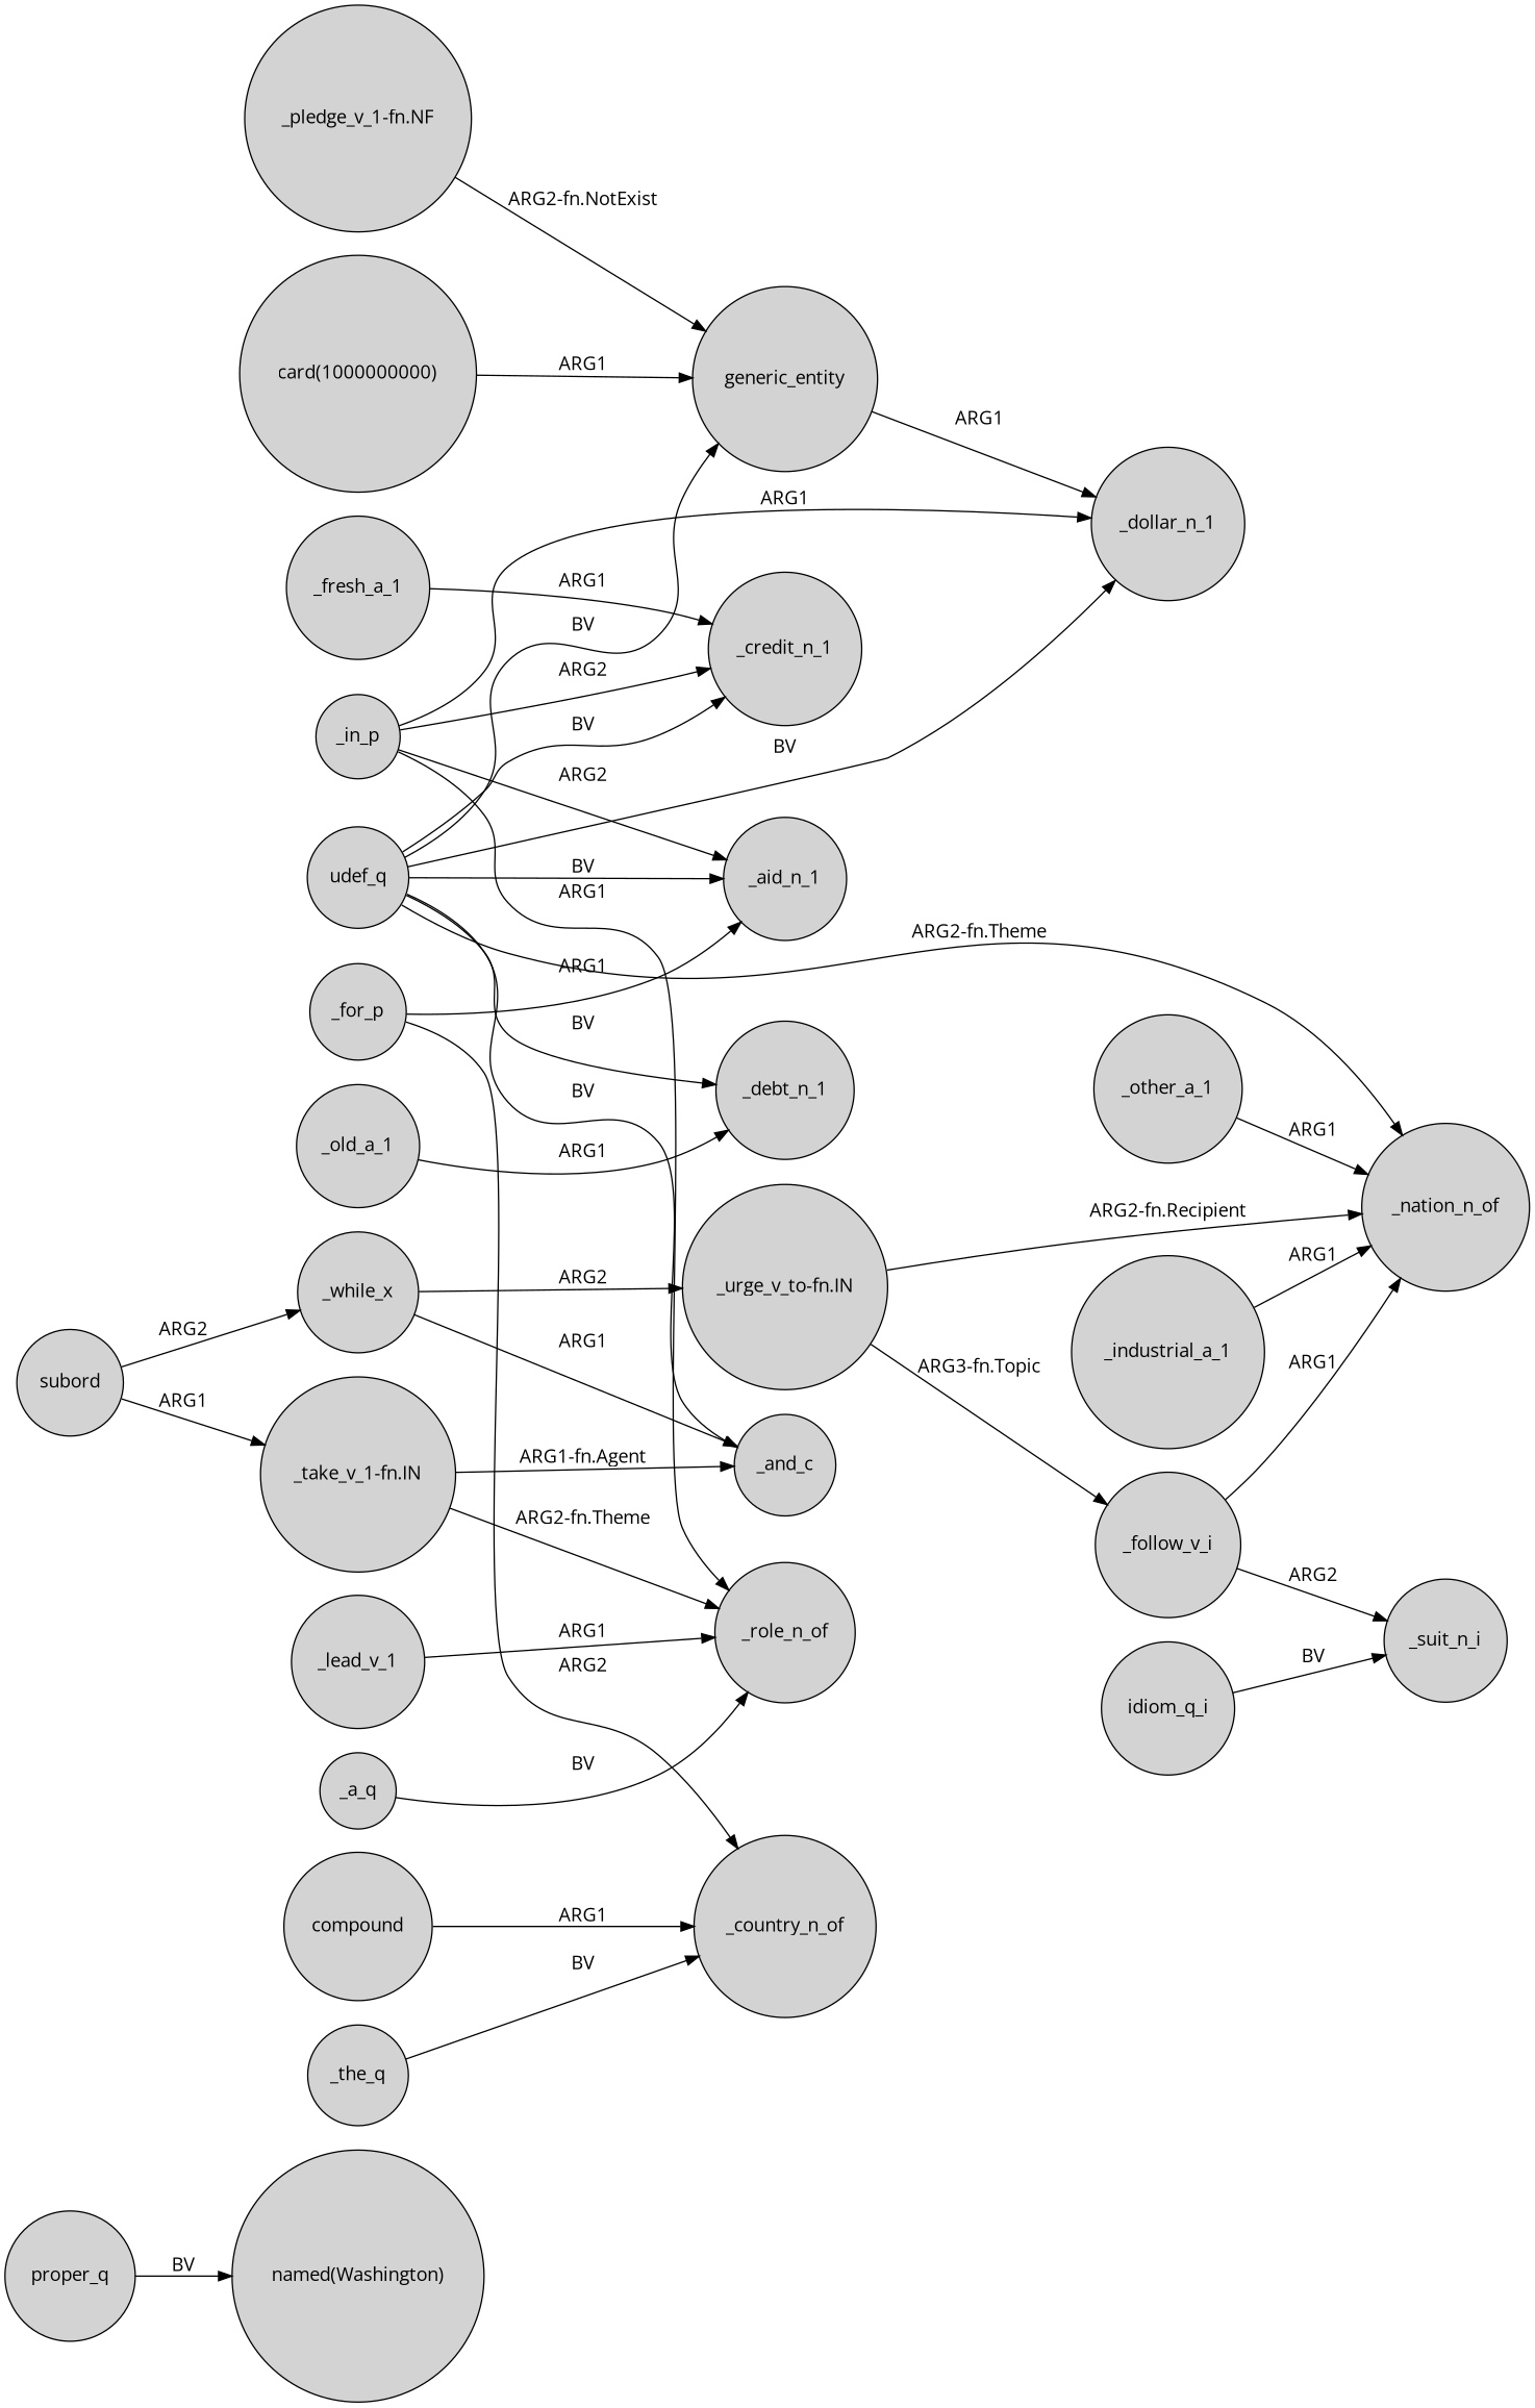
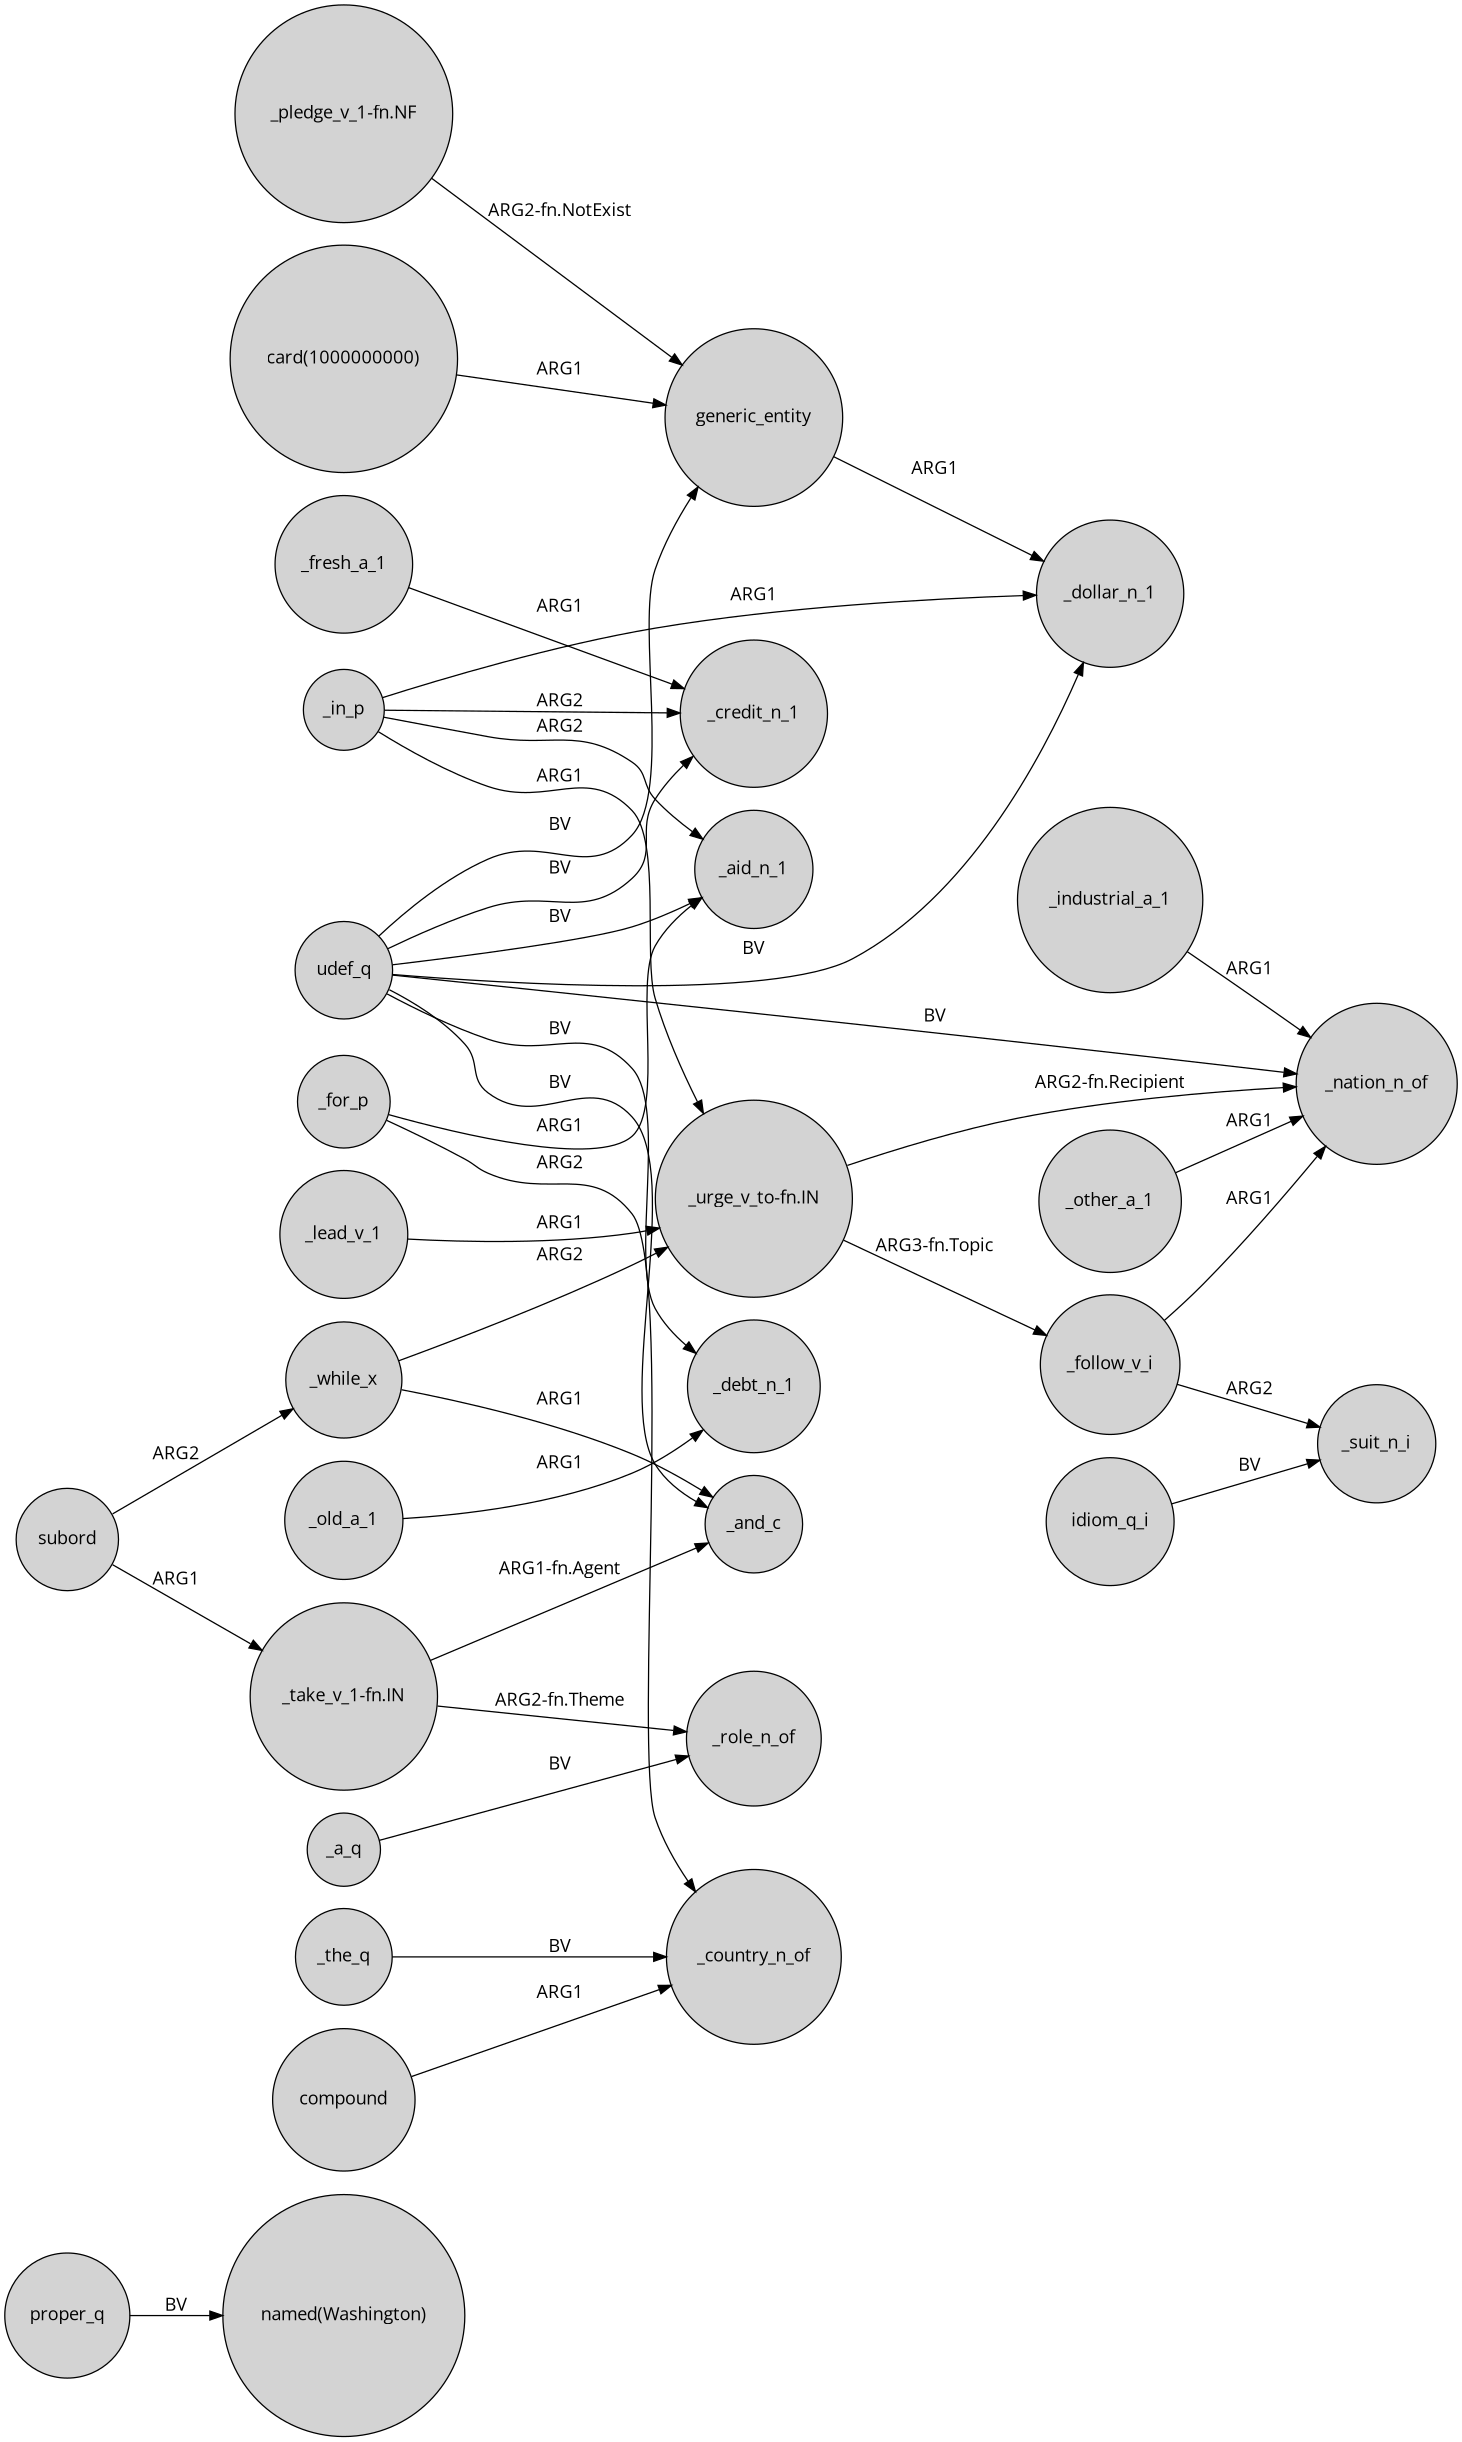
  digraph {
    fontname="Open Sans"
    rankdir=LR
    node [fontname="Open Sans" shape=circle style=filled]
    edge [fontname="Open Sans"]
    proper_q
    "named(Washington)"
    _fresh_a_1
    _credit_n_1
    "_pledge_v_1-fn.NF"
    generic_entity
    _dollar_n_1
    _industrial_a_1
    _nation_n_of
    _in_p
    _role_n_of
    _aid_n_1
    udef_q
    _debt_n_1
    _and_c
    compound
    _country_n_of
    _a_q
    idiom_q_i
    _suit_n_i
    "_take_v_1-fn.IN"
    "_urge_v_to-fn.IN"
    _follow_v_i
    _old_a_1
    subord
    _while_x
    _the_q
    _for_p
    _other_a_1
    "card(1000000000)"
    _lead_v_1
    proper_q -> "named(Washington)" [label=BV]
    _fresh_a_1 -> _credit_n_1 [label=ARG1]
    "_pledge_v_1-fn.NF" -> generic_entity [label="ARG2-fn.NotExist"]
    generic_entity -> _dollar_n_1 [label=ARG1]
    _industrial_a_1 -> _nation_n_of [label=ARG1]
    _in_p -> _credit_n_1 [label=ARG2]
    _in_p -> _dollar_n_1 [label=ARG1]
-   _in_p -> _role_n_of [label=ARG1]
+   _in_p -> "_urge_v_to-fn.IN" [label=ARG1]
    _in_p -> _aid_n_1 [label=ARG2]
    udef_q -> _credit_n_1 [label=BV]
    udef_q -> generic_entity [label=BV]
    udef_q -> _dollar_n_1 [label=BV]
-   udef_q -> _nation_n_of [label="ARG2-fn.Theme"]
+   udef_q -> _nation_n_of [label=BV]
    udef_q -> _aid_n_1 [label=BV]
    udef_q -> _debt_n_1 [label=BV]
    udef_q -> _and_c [label=BV]
    compound -> _country_n_of [label=ARG1]
    _a_q -> _role_n_of [label=BV]
    idiom_q_i -> _suit_n_i [label=BV]
    "_take_v_1-fn.IN" -> _role_n_of [label="ARG2-fn.Theme"]
    "_take_v_1-fn.IN" -> _and_c [label="ARG1-fn.Agent"]
    "_urge_v_to-fn.IN" -> _nation_n_of [label="ARG2-fn.Recipient"]
    "_urge_v_to-fn.IN" -> _follow_v_i [label="ARG3-fn.Topic"]
    _follow_v_i -> _nation_n_of [label=ARG1]
    _follow_v_i -> _suit_n_i [label=ARG2]
    _old_a_1 -> _debt_n_1 [label=ARG1]
    subord -> "_take_v_1-fn.IN" [label=ARG1]
    subord -> _while_x [label=ARG2]
    _while_x -> _and_c [label=ARG1]
    _while_x -> "_urge_v_to-fn.IN" [label=ARG2]
    _the_q -> _country_n_of [label=BV]
    _for_p -> _aid_n_1 [label=ARG1]
    _for_p -> _country_n_of [label=ARG2]
    _other_a_1 -> _nation_n_of [label=ARG1]
    "card(1000000000)" -> generic_entity [label=ARG1]
-   _lead_v_1 -> _role_n_of [label=ARG1]
+   _lead_v_1 -> "_urge_v_to-fn.IN" [label=ARG1]
  }
